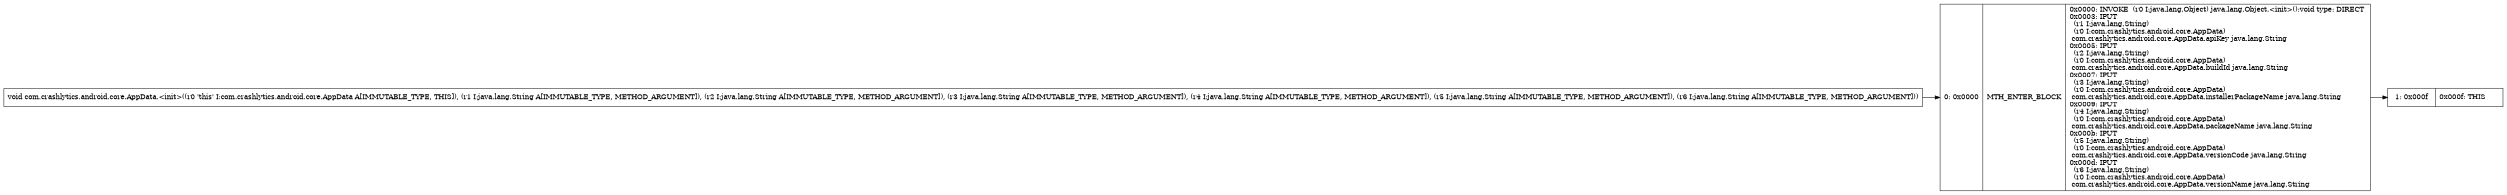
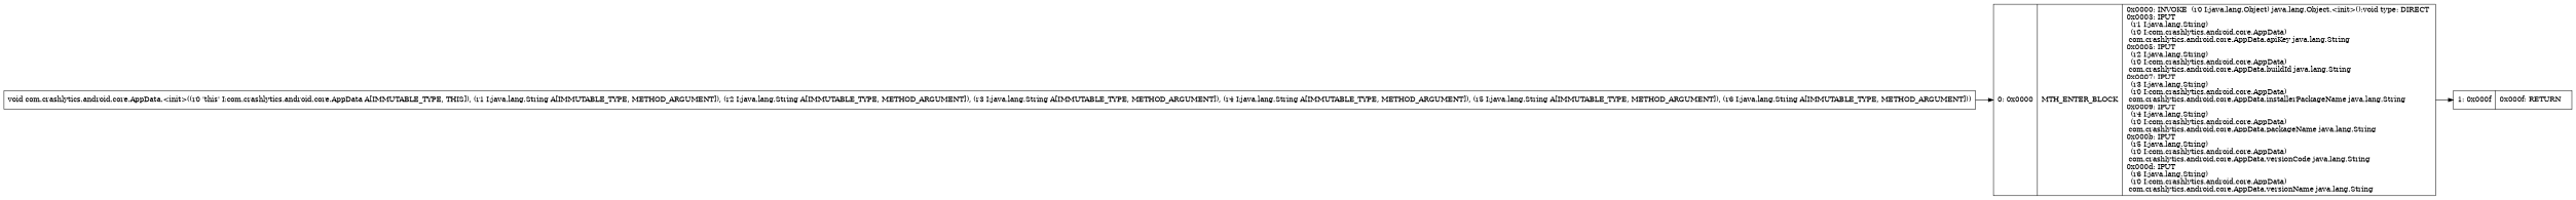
  digraph {
    rankdir=LR
    node [shape=record]
    n1 [label="{0\:\ 0x0000|MTH_ENTER_BLOCK\l|0x0000: INVOKE  (r0 I:java.lang.Object) java.lang.Object.\<init\>():void type: DIRECT \l0x0003: IPUT  \l  (r1 I:java.lang.String)\l  (r0 I:com.crashlytics.android.core.AppData)\l com.crashlytics.android.core.AppData.apiKey java.lang.String \l0x0005: IPUT  \l  (r2 I:java.lang.String)\l  (r0 I:com.crashlytics.android.core.AppData)\l com.crashlytics.android.core.AppData.buildId java.lang.String \l0x0007: IPUT  \l  (r3 I:java.lang.String)\l  (r0 I:com.crashlytics.android.core.AppData)\l com.crashlytics.android.core.AppData.installerPackageName java.lang.String \l0x0009: IPUT  \l  (r4 I:java.lang.String)\l  (r0 I:com.crashlytics.android.core.AppData)\l com.crashlytics.android.core.AppData.packageName java.lang.String \l0x000b: IPUT  \l  (r5 I:java.lang.String)\l  (r0 I:com.crashlytics.android.core.AppData)\l com.crashlytics.android.core.AppData.versionCode java.lang.String \l0x000d: IPUT  \l  (r6 I:java.lang.String)\l  (r0 I:com.crashlytics.android.core.AppData)\l com.crashlytics.android.core.AppData.versionName java.lang.String \l}"]
-   n2 [label="{1\:\ 0x000f|0x000f: THIS   \l}"]
+   n2 [label="{1\:\ 0x000f|0x000f: RETURN   \l}"]
    n3 [label="{void com.crashlytics.android.core.AppData.\<init\>((r0 'this' I:com.crashlytics.android.core.AppData A[IMMUTABLE_TYPE, THIS]), (r1 I:java.lang.String A[IMMUTABLE_TYPE, METHOD_ARGUMENT]), (r2 I:java.lang.String A[IMMUTABLE_TYPE, METHOD_ARGUMENT]), (r3 I:java.lang.String A[IMMUTABLE_TYPE, METHOD_ARGUMENT]), (r4 I:java.lang.String A[IMMUTABLE_TYPE, METHOD_ARGUMENT]), (r5 I:java.lang.String A[IMMUTABLE_TYPE, METHOD_ARGUMENT]), (r6 I:java.lang.String A[IMMUTABLE_TYPE, METHOD_ARGUMENT])) }"]
    n1 -> n2
    n3 -> n1
  }
